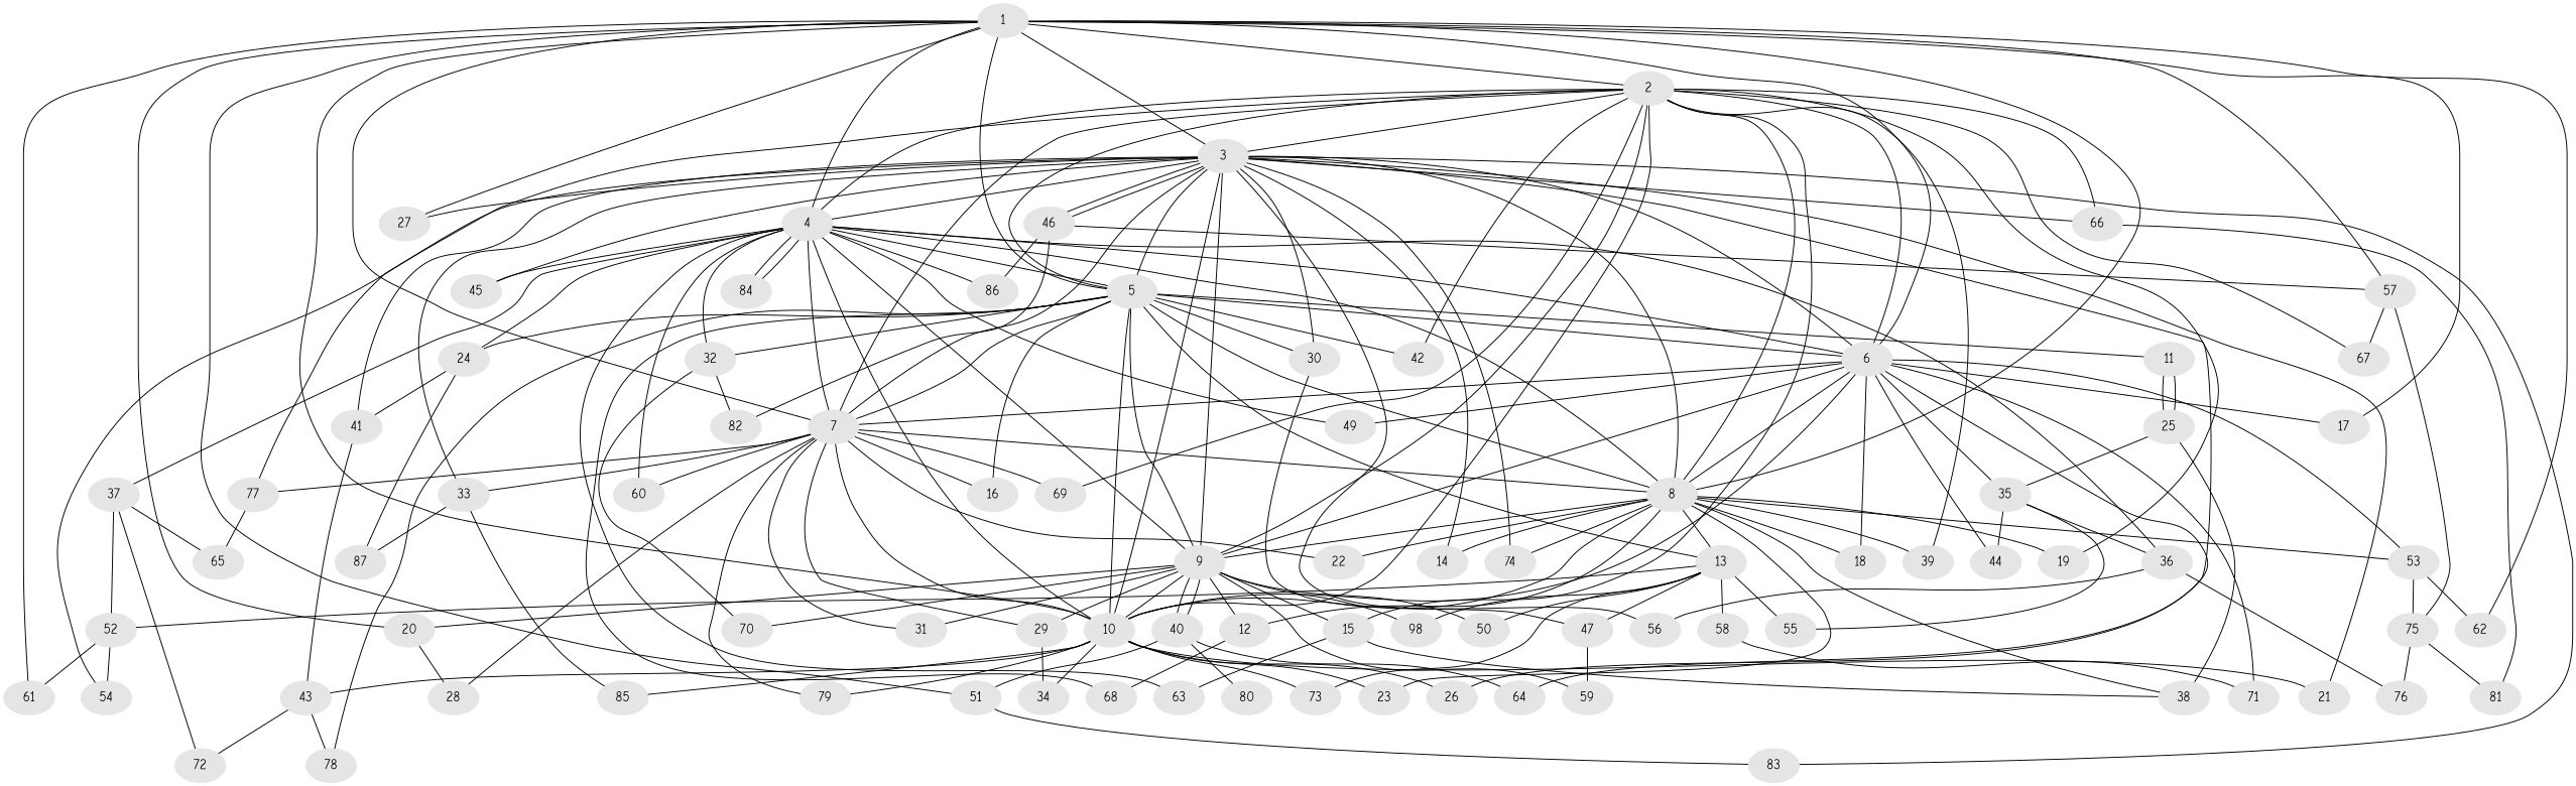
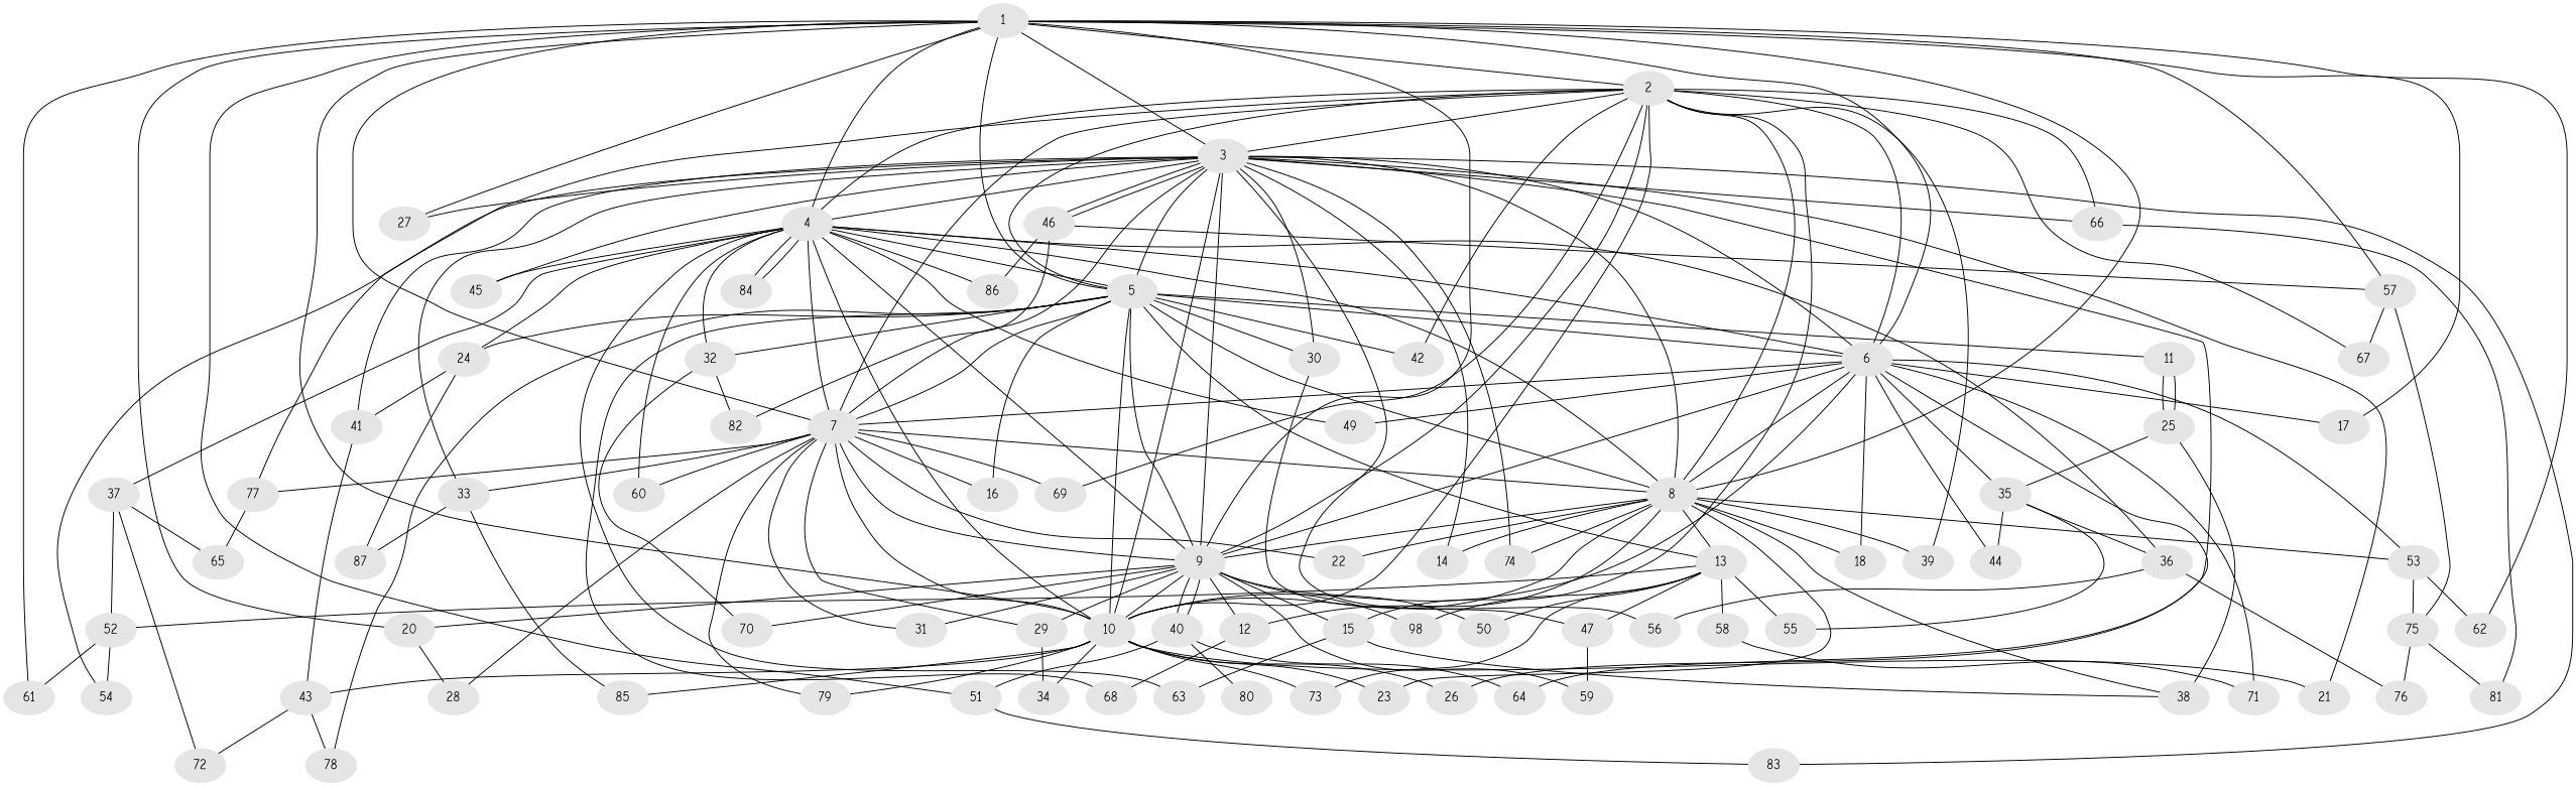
  graph {
    fontname="Comic Neue"
    node [color=gray90 fontname="Comic Neue" style=filled]
    edge [fontname="Comic Neue"]
    1
    2
    3
    4
    5
    6
    7
    8
    9
    10
    17
    20
    27
    51
    57
    61
    62
    15
-   19
    39
    42
    66
    67
    69
    77
    14
    21
    26
    30
    33
    41
    45
    46
    54
    56
    74
    83
    24
    32
    36
    37
    49
    60
    63
    84
    86
    11
    13
    16
    68
    78
    18
    35
    44
    53
    64
    71
    22
    28
    29
    31
    79
    12
    23
    38
    40
    n67 [label=98]
    50
    59
    70
    34
    43
    73
    85
    75
    81
    65
    47
    87
    82
    76
    52
    72
    25
    55
    58
    80
    1 -- 2
    1 -- 3
    1 -- 4
    1 -- 5
    1 -- 6
    1 -- 7
    1 -- 8
+   1 -- 9
    1 -- 10
    1 -- 17
    1 -- 20
    1 -- 27
    1 -- 51
    1 -- 57
    1 -- 61
    1 -- 62
    2 -- 3
    2 -- 4
    2 -- 5
    2 -- 6
    2 -- 7
    2 -- 8
    2 -- 9
    2 -- 10
    2 -- 15
-   2 -- 19
    2 -- 39
    2 -- 42
    2 -- 66
    2 -- 67
    2 -- 69
    2 -- 77
    3 -- 4
    3 -- 5
    3 -- 6
    3 -- 7
    3 -- 8
    3 -- 9
    3 -- 10
    3 -- 27
    3 -- 66
    3 -- 14
    3 -- 21
    3 -- 26
    3 -- 30
    3 -- 33
    3 -- 41
    3 -- 45
    3 -- 46
    3 -- 46
    3 -- 54
    3 -- 56
    3 -- 74
    3 -- 83
    4 -- 5
    4 -- 6
    4 -- 7
    4 -- 8
    4 -- 9
    4 -- 10
    4 -- 45
    4 -- 24
    4 -- 32
    4 -- 36
    4 -- 37
    4 -- 49
    4 -- 60
    4 -- 63
    4 -- 84
    4 -- 84
    4 -- 86
    5 -- 6
    5 -- 7
    5 -- 8
    5 -- 9
    5 -- 10
    5 -- 42
    5 -- 30
    5 -- 24
    5 -- 32
    5 -- 11
    5 -- 13
    5 -- 16
    5 -- 68
    5 -- 78
    6 -- 7
    6 -- 8
    6 -- 9
    6 -- 10
    6 -- 17
    6 -- 49
    6 -- 18
    6 -- 35
    6 -- 44
    6 -- 53
    6 -- 64
    6 -- 71
    7 -- 8
+   7 -- 9
    7 -- 10
    7 -- 69
    7 -- 77
    7 -- 33
    7 -- 60
    7 -- 16
    7 -- 22
    7 -- 28
    7 -- 29
    7 -- 31
    7 -- 79
    8 -- 9
    8 -- 10
-   8 -- 19
    8 -- 39
    8 -- 14
    8 -- 74
    8 -- 13
    8 -- 18
    8 -- 53
    8 -- 22
    8 -- 12
    8 -- 23
    8 -- 38
    9 -- 10
    9 -- 20
    9 -- 15
    9 -- 29
    9 -- 31
    9 -- 12
    9 -- 40
    9 -- 40
    9 -- n67
    9 -- 50
    9 -- 59
    9 -- 70
    10 -- 21
    10 -- 26
    10 -- 79
    10 -- 23
    10 -- 34
    10 -- 43
    10 -- 73
    10 -- 85
    20 -- 28
    51 -- 83
    57 -- 67
    57 -- 75
    15 -- 63
    15 -- 38
    66 -- 81
    77 -- 65
    30 -- 47
    33 -- 85
    33 -- 87
    41 -- 43
    46 -- 57
    46 -- 86
    46 -- 82
    24 -- 41
    24 -- 87
    32 -- 70
    32 -- 82
    36 -- 56
    36 -- 76
    37 -- 65
    37 -- 52
    37 -- 72
    11 -- 25
    11 -- 25
    13 -- n67
    13 -- 50
    13 -- 73
    13 -- 47
    13 -- 52
    13 -- 55
    13 -- 58
    35 -- 36
    35 -- 44
    35 -- 55
    53 -- 62
    53 -- 75
    29 -- 34
    12 -- 68
    40 -- 51
    40 -- 64
    40 -- 80
    43 -- 78
    43 -- 72
    75 -- 81
    75 -- 76
    47 -- 59
    52 -- 61
    52 -- 54
    25 -- 35
    25 -- 38
    58 -- 71
  }
